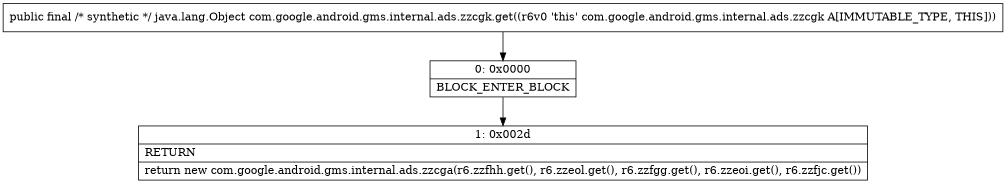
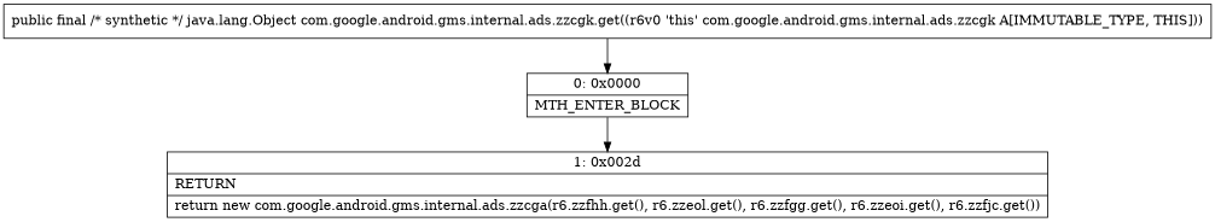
  digraph {
    node [shape=record]
-   n1 [label="{0\:\ 0x0000|BLOCK_ENTER_BLOCK\l}"]
+   n1 [label="{0\:\ 0x0000|MTH_ENTER_BLOCK\l}"]
    n2 [label="{1\:\ 0x002d|RETURN\l|return new com.google.android.gms.internal.ads.zzcga(r6.zzfhh.get(), r6.zzeol.get(), r6.zzfgg.get(), r6.zzeoi.get(), r6.zzfjc.get())\l}"]
    n3 [label="{public final \/* synthetic *\/ java.lang.Object com.google.android.gms.internal.ads.zzcgk.get((r6v0 'this' com.google.android.gms.internal.ads.zzcgk A[IMMUTABLE_TYPE, THIS])) }"]
    n1 -> n2
    n3 -> n1
  }
